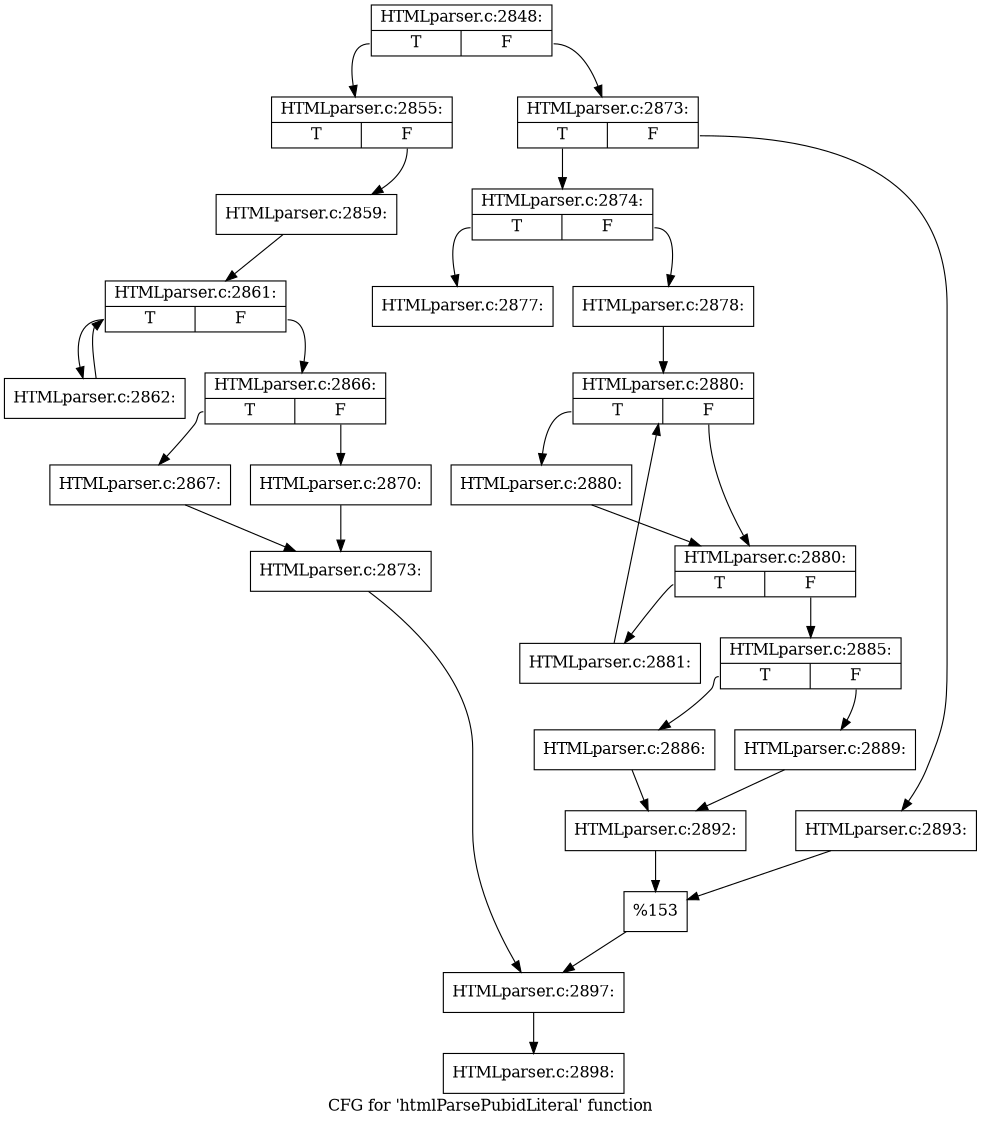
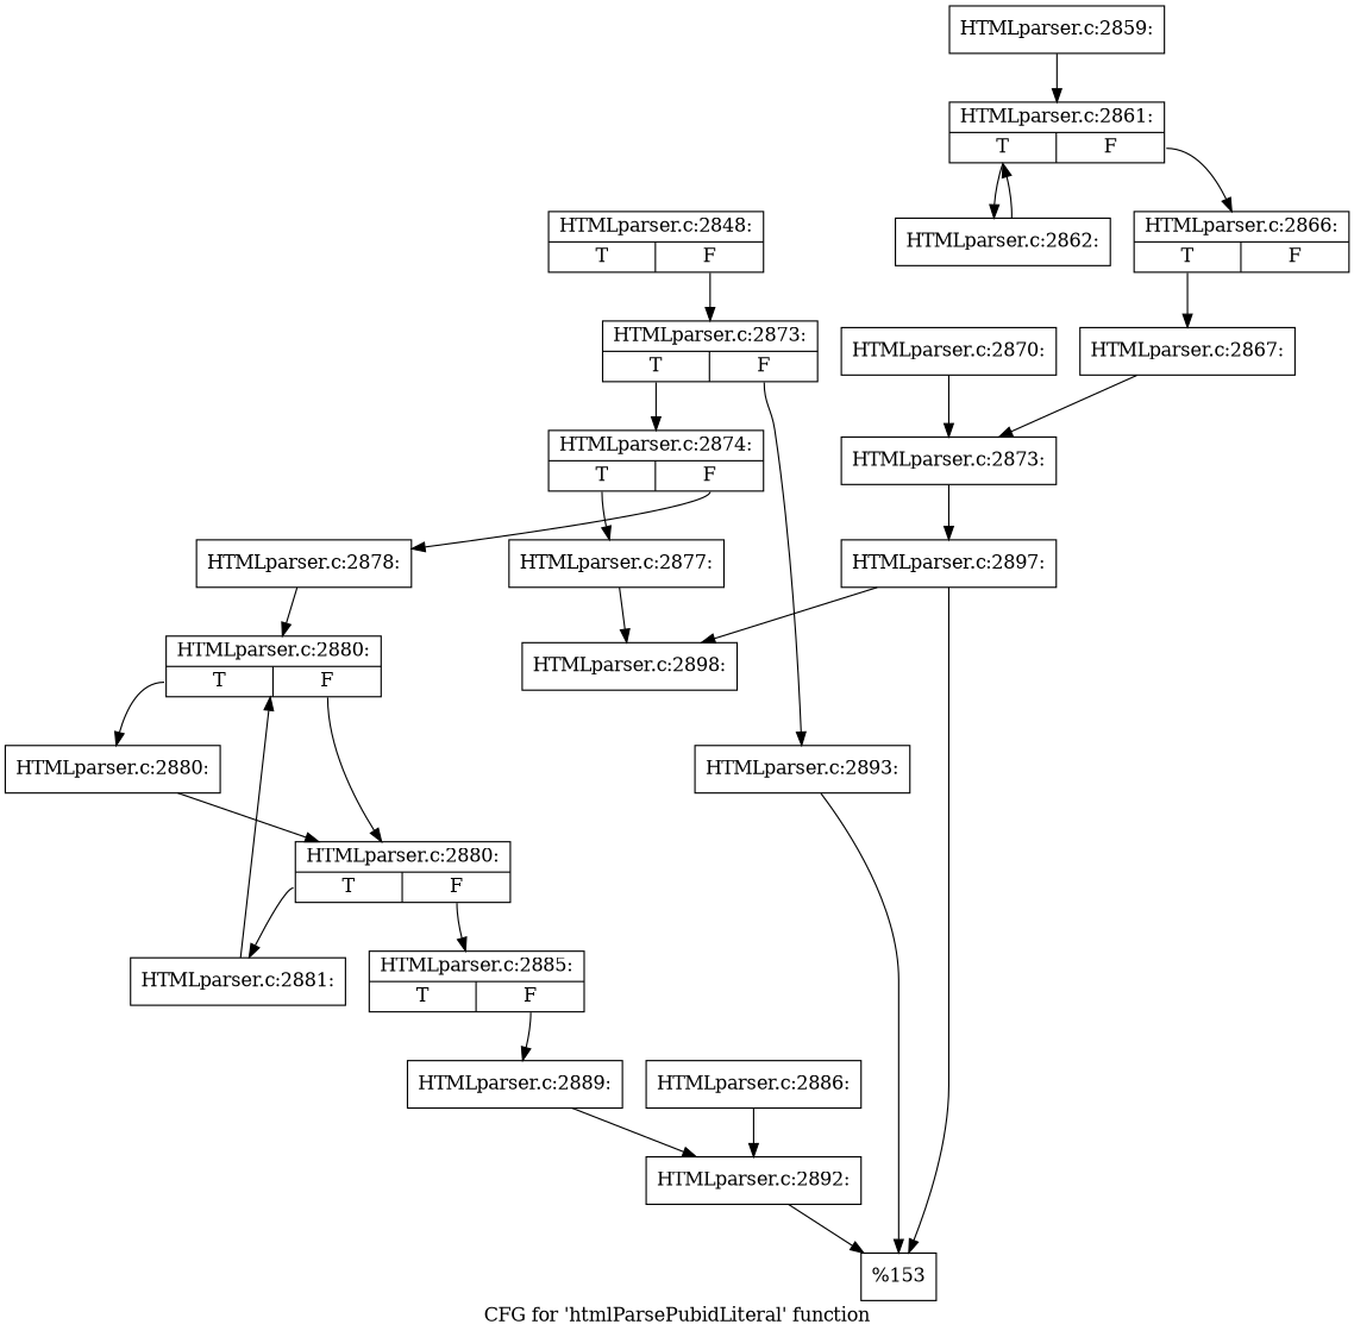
  digraph {
    label="CFG for 'htmlParsePubidLiteral' function"
    node [shape=record]
    n1 [label="{HTMLparser.c:2848:|{<s0>T|<s1>F}}"]
-   n2 [label="{HTMLparser.c:2855:|{<s0>T|<s1>F}}"]
    n3 [label="{HTMLparser.c:2873:|{<s0>T|<s1>F}}"]
    n4 [label="{HTMLparser.c:2859:}"]
    n5 [label="{HTMLparser.c:2874:|{<s0>T|<s1>F}}"]
    n6 [label="{HTMLparser.c:2893:}"]
    n7 [label="{HTMLparser.c:2861:|{<s0>T|<s1>F}}"]
    n8 [label="{HTMLparser.c:2877:}"]
    n9 [label="{HTMLparser.c:2878:}"]
    n10 [label="{%153}"]
    n11 [label="{HTMLparser.c:2898:}"]
    n12 [label="{HTMLparser.c:2862:}"]
    n13 [label="{HTMLparser.c:2866:|{<s0>T|<s1>F}}"]
    n14 [label="{HTMLparser.c:2867:}"]
    n15 [label="{HTMLparser.c:2870:}"]
    n16 [label="{HTMLparser.c:2873:}"]
    n17 [label="{HTMLparser.c:2897:}"]
    n18 [label="{HTMLparser.c:2880:|{<s0>T|<s1>F}}"]
    n19 [label="{HTMLparser.c:2880:}"]
    n20 [label="{HTMLparser.c:2880:|{<s0>T|<s1>F}}"]
    n21 [label="{HTMLparser.c:2881:}"]
    n22 [label="{HTMLparser.c:2885:|{<s0>T|<s1>F}}"]
    n23 [label="{HTMLparser.c:2886:}"]
    n24 [label="{HTMLparser.c:2889:}"]
    n25 [label="{HTMLparser.c:2892:}"]
-   n1 -> n2 [tailport=s0]
    n1 -> n3 [tailport=s1]
-   n2 -> n4 [tailport=s1]
    n3 -> n5 [tailport=s0]
    n3 -> n6 [tailport=s1]
    n4 -> n7
    n5 -> n8 [tailport=s0]
    n5 -> n9 [tailport=s1]
    n6 -> n10
    n7 -> n12 [tailport=s0]
    n7 -> n13 [tailport=s1]
+   n8 -> n11
    n9 -> n18
-   n10 -> n17
+   n17 -> n10
    n12 -> n7
    n13 -> n14 [tailport=s0]
-   n13 -> n15 [tailport=s1]
    n14 -> n16
    n15 -> n16
    n16 -> n17
    n17 -> n11
    n18 -> n19 [tailport=s0]
    n18 -> n20 [tailport=s1]
    n19 -> n20
    n20 -> n21 [tailport=s0]
    n20 -> n22 [tailport=s1]
    n21 -> n18
-   n22 -> n23 [tailport=s0]
    n22 -> n24 [tailport=s1]
    n23 -> n25
    n24 -> n25
    n25 -> n10
  }
